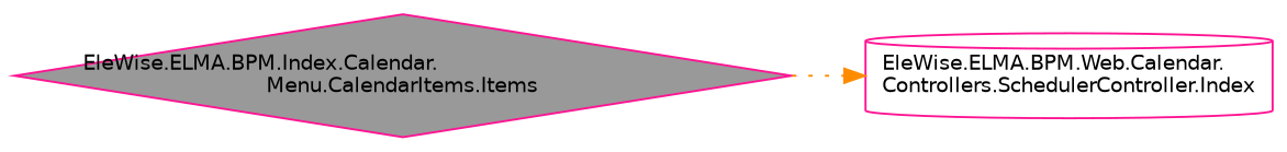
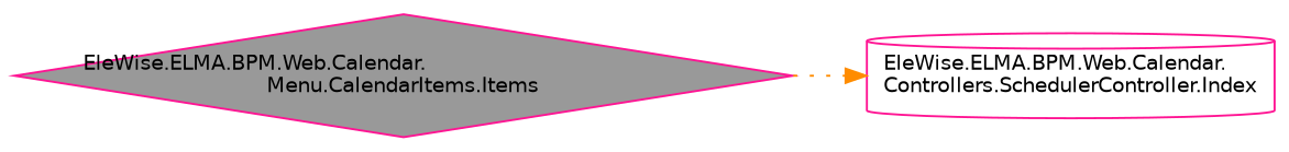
  digraph {
    rankdir=LR
    node [color=deeppink fontname=Helvetica fontsize=10 style=filled]
-   n1 [fillcolor=grey60 fontcolor=black height=0.2 label="EleWise.ELMA.BPM.Index.Calendar.\lMenu.CalendarItems.Items" shape=diamond width=0.4]
+   n1 [fillcolor=grey60 fontcolor=black height=0.2 label="EleWise.ELMA.BPM.Web.Calendar.\lMenu.CalendarItems.Items" shape=diamond width=0.4]
    n2 [fillcolor=white height=0.2 label="EleWise.ELMA.BPM.Web.Calendar.\lControllers.SchedulerController.Index" shape=cylinder width=0.4]
    n1 -> n2 [color=darkorange fontname=Helvetica fontsize=10 labelfontname=Helvetica labelfontsize=10 style=dotted]
  }
